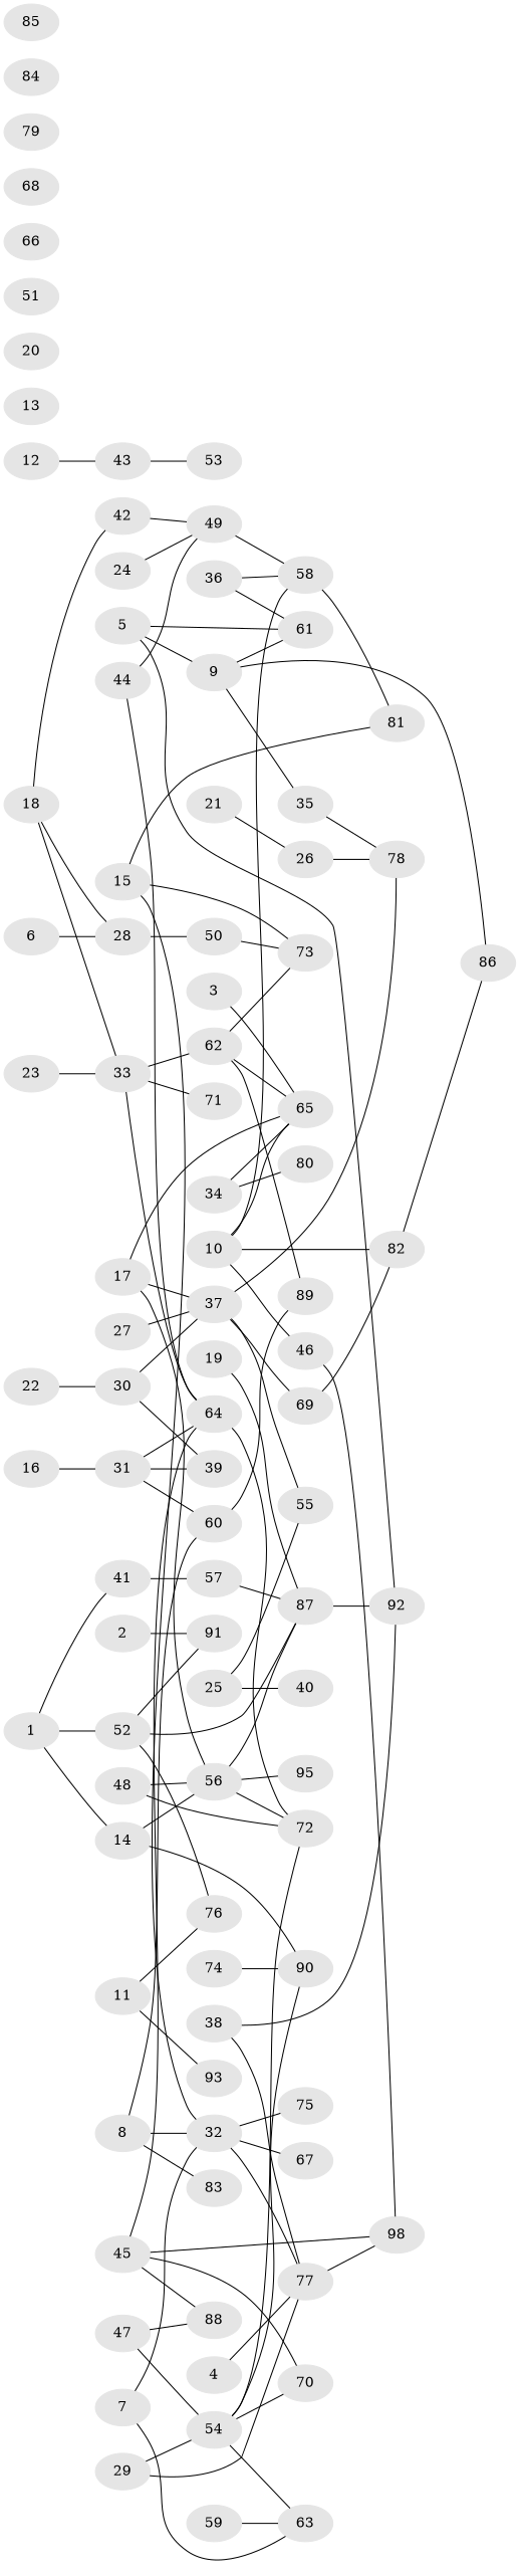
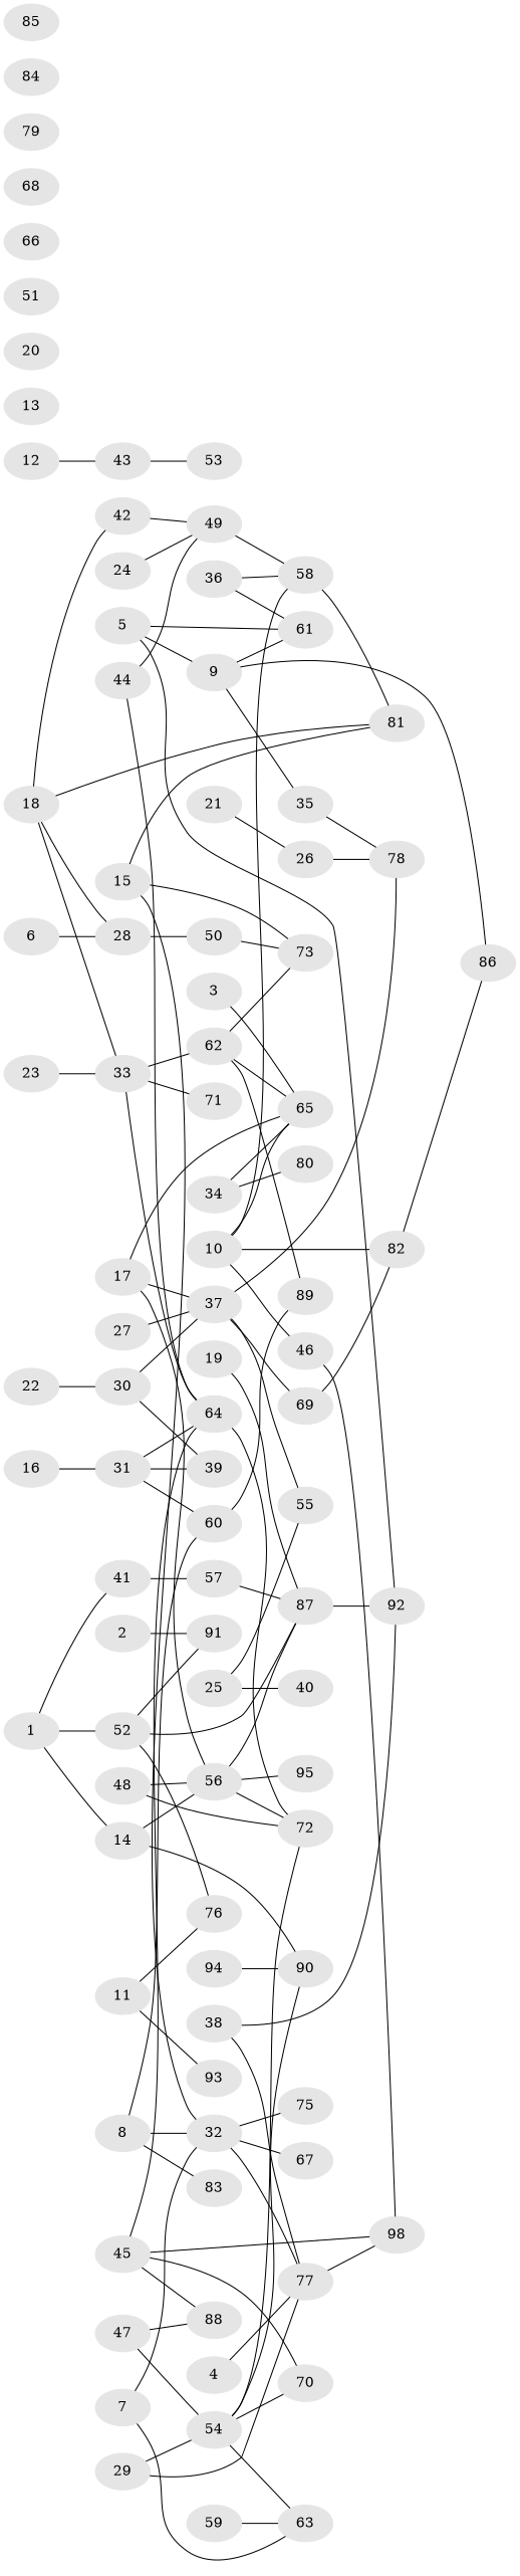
  graph {
    rankdir=LR
    node [color=gray90 style=filled]
    1
    14
    41
    52
    56
    90
    57
    91
    76
    87
    2
    3
    65
    4
    77
    n16 [label=98]
    5
    9
    61
    92
    35
    86
    6
    28
    50
    7
    32
    63
    67
    75
    8
    60
    83
    89
    78
    10
    46
    58
    82
    81
    11
    93
    12
    43
    53
    13
    72
    95
    15
    73
    16
    31
    39
    64
    17
    37
    55
    69
    18
    33
    42
    62
    71
    49
    19
    20
    21
    26
    22
    30
    23
    24
    25
    40
    27
    29
    54
    70
    34
    80
    36
    38
    44
    45
    88
    47
    48
    51
    59
    66
    68
-   74
+   74 [label=94]
    79
    84
    85
    1 -- 14
    1 -- 41
    1 -- 52
    14 -- 56
    14 -- 90
    41 -- 57
    52 -- 91
    52 -- 76
    52 -- 87
    56 -- 87
    56 -- 72
    56 -- 95
    57 -- 87
    87 -- 92
    2 -- 91
    3 -- 65
    4 -- 77
    77 -- n16
    5 -- 9
    5 -- 61
    5 -- 92
    9 -- 61
    9 -- 35
    9 -- 86
    35 -- 78
    6 -- 28
    28 -- 50
    50 -- 73
    7 -- 32
    7 -- 63
    32 -- 77
    32 -- 67
    32 -- 75
    8 -- 32
    8 -- 60
    8 -- 83
    60 -- 89
    10 -- 65
    10 -- 46
    10 -- 58
    10 -- 82
    46 -- n16
    58 -- 81
    82 -- 86
    11 -- 76
    11 -- 93
    12 -- 43
    43 -- 53
    15 -- 32
    15 -- 81
    15 -- 73
    16 -- 31
    31 -- 60
    31 -- 39
    31 -- 64
    64 -- 72
    17 -- 56
    17 -- 65
    17 -- 37
    37 -- 78
    37 -- 55
    37 -- 69
    69 -- 82
    18 -- 28
+   18 -- 81
    18 -- 33
    18 -- 42
    33 -- 64
    33 -- 62
    33 -- 71
    42 -- 49
    62 -- 65
    62 -- 89
    62 -- 73
    49 -- 58
    19 -- 87
    21 -- 26
    26 -- 78
    22 -- 30
    30 -- 39
    30 -- 37
    23 -- 33
    24 -- 49
    25 -- 55
    25 -- 40
    27 -- 37
    29 -- 77
    29 -- 54
    54 -- 90
    54 -- 63
    54 -- 72
    54 -- 70
    34 -- 65
    34 -- 80
    36 -- 61
    36 -- 58
    38 -- 77
    38 -- 92
    44 -- 64
    44 -- 49
    45 -- n16
    45 -- 64
    45 -- 70
    45 -- 88
    47 -- 54
    47 -- 88
    48 -- 56
    48 -- 72
    59 -- 63
    74 -- 90
  }
